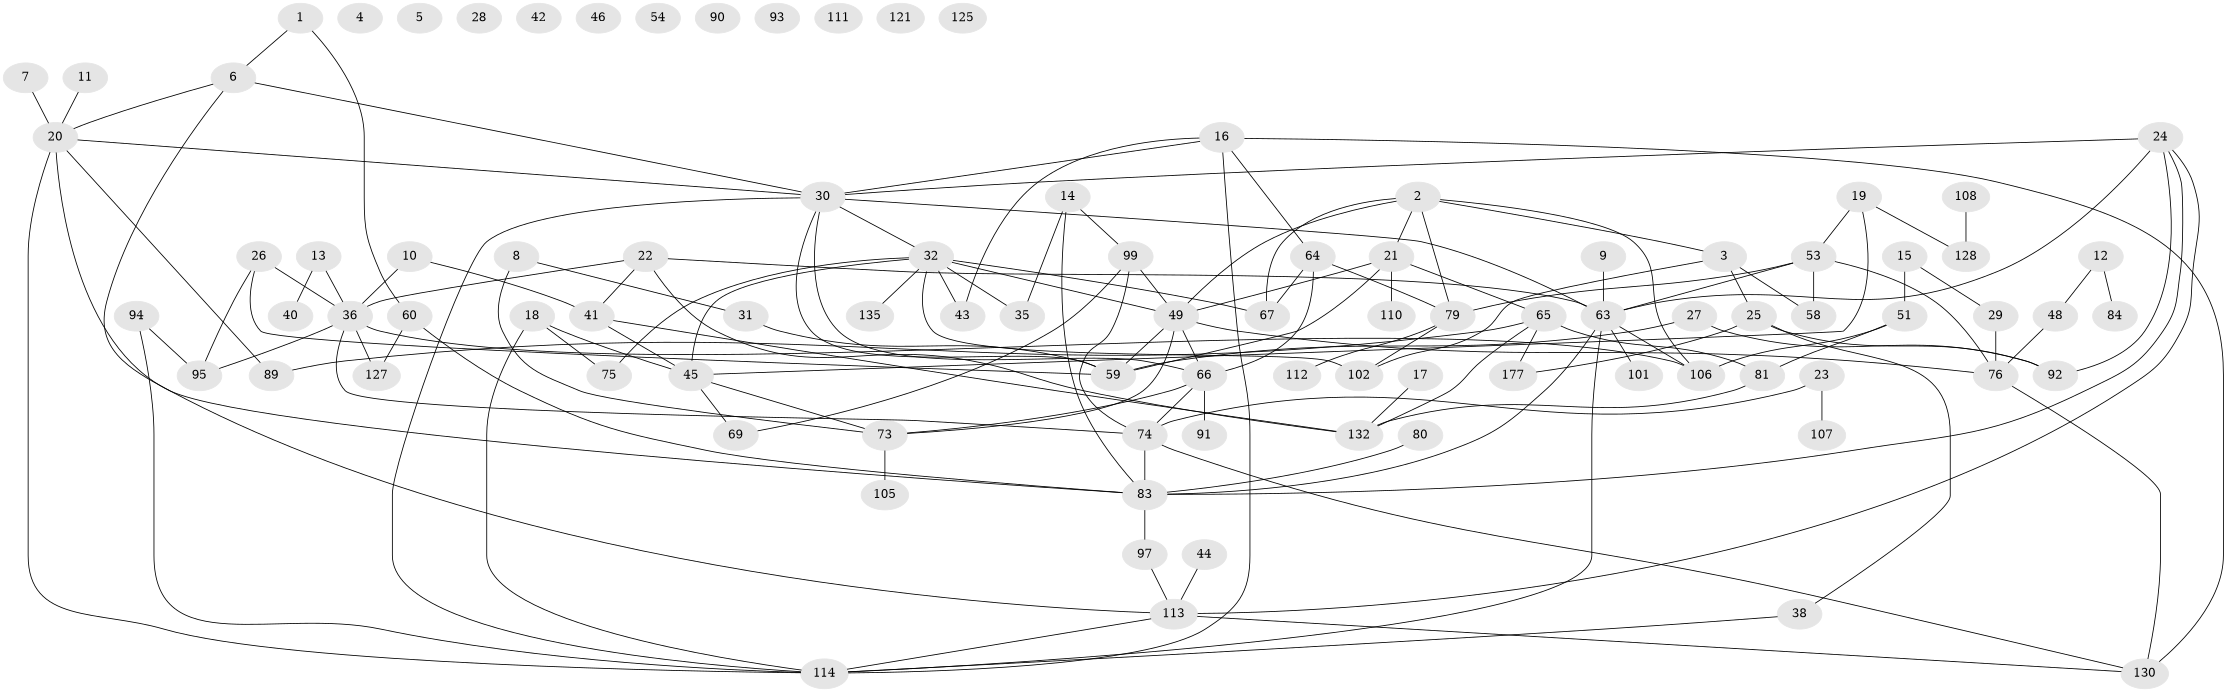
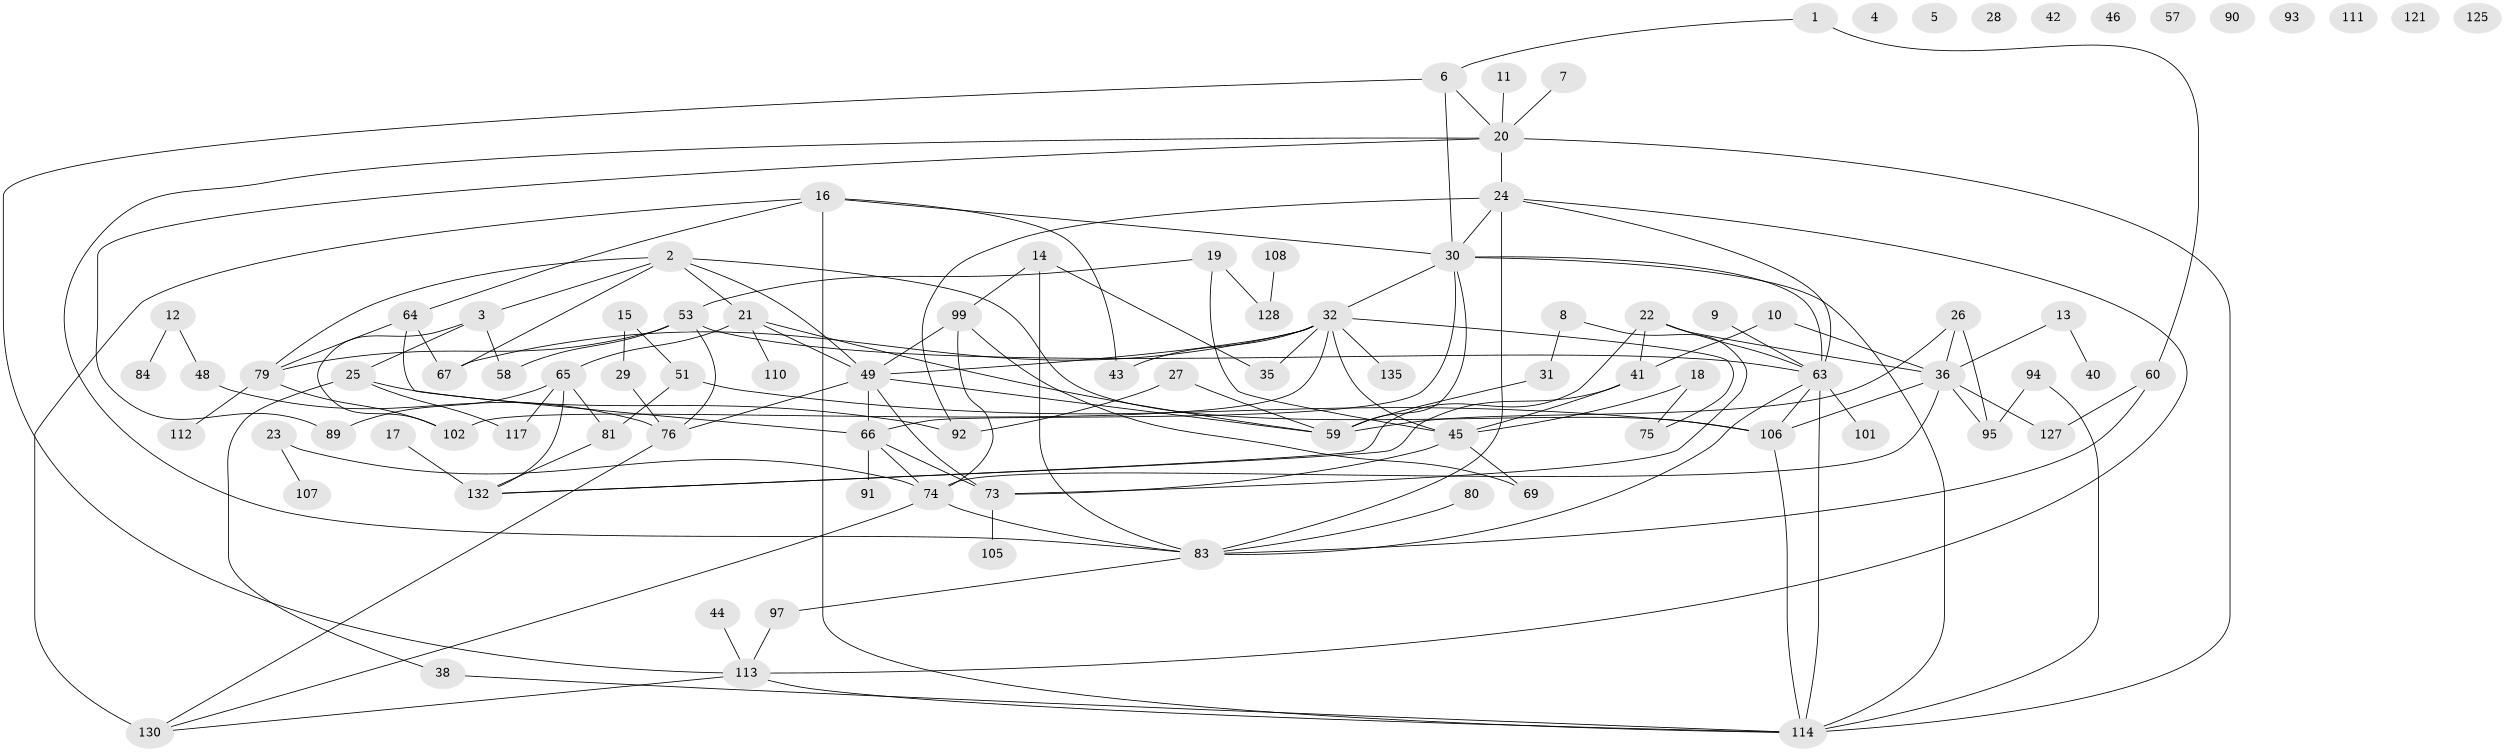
  graph {
    node [color=gray90 style=filled]
    6 [super="+100"]
    20 [super="+47"]
    30 [super="+52"]
    113 [super="+120"]
    1
    60
    83 [super="+134"]
    127
    2 [super="+126"]
    3 [super="+62"]
    21 [super="+34"]
    49 [super="+131"]
    67 [super="+99"]
    n14 [label=79 super="+87"]
    106
    25
    58 [super="+70"]
    102
    59 [super="+71"]
    65 [super="+86"]
    110
    73
    76 [super="+96"]
    66 [super="+98"]
    112
    114 [super="+133"]
    92
    38
-   117 [label=177]
+   117
    4
    5
    24 [super="+123"]
    89
    63 [super="+88"]
    32 [super="+119"]
    130
    7
    8 [super="+122"]
    31 [super="+85"]
    105
    101
    9
    36 [super="+68"]
    74 [super="+82"]
    95
    10
    41 [super="+103"]
    132
    45 [super="+55"]
    11 [super="+72"]
    12 [super="+50"]
    48
    84 [super="+108"]
    13
    40
    14 [super="+118"]
    35 [super="+115"]
    n58 [label=99 super="+56"]
    69
    97
    29 [super="+61"]
    15
    51 [super="+129"]
    81
    16 [super="+54"]
    43
    64 [super="+124"]
    17
    18 [super="+37"]
    75
    19 [super="+33"]
    53
    128
    22 [super="+116"]
    23
    107
    26 [super="+79"]
    27 [super="+78"]
    28
    135
    91
    42
    44
    46
-   57 [super="+104" label=54]
+   57 [super="+104"]
    80
    90
    93
    94
    n90 [label=108]
    111
    121
    125
    6 -- 20
    6 -- 30
    6 -- 113
    20 -- 83
    20 -- 114
-   20 -- 30
+   20 -- 24
    20 -- 89
    30 -- 59
    30 -- 66
    30 -- 114
    30 -- 63
    30 -- 32
    113 -- 114
    113 -- 130
    1 -- 6
    1 -- 60
    60 -- 83
    60 -- 127
    83 -- 97
    2 -- 3
    2 -- 21
    2 -- 49
    2 -- 67
    2 -- n14
    2 -- 106
    3 -- 25
    3 -- 58
    3 -- 102
    21 -- 49
    21 -- 59
    21 -- 65
    21 -- 110
    49 -- 59
    49 -- 73
    49 -- 76
    49 -- 66
    n14 -- 102
    n14 -- 112
-   18 -- 114
+   106 -- 114
    25 -- 92
    25 -- 38
    25 -- 117
    65 -- 117
    65 -- 89
    65 -- 132
    65 -- 81
    73 -- 105
    76 -- 130
    66 -- 73
    66 -- 74
    66 -- 91
    38 -- 114
    24 -- 30
    24 -- 113
    24 -- 83
    24 -- 92
    24 -- 63
    63 -- 83
    63 -- 106
    63 -- 114
    63 -- 101
    32 -- 49
    32 -- 67 [weight=2]
    32 -- 102
    32 -- 45
    32 -- 35
    32 -- 43
    32 -- 75
    32 -- 135
    7 -- 20
    8 -- 73
    8 -- 31
    31 -- 59 [weight=2]
    9 -- 63
    36 -- 127
    36 -- 106
    36 -- 74
    36 -- 95
    74 -- 83
    74 -- 130
    10 -- 36
    10 -- 41
    41 -- 132
    41 -- 45
    45 -- 73
    45 -- 69
    11 -- 20
    12 -- 48
    12 -- 84
    48 -- 76
    13 -- 36
    13 -- 40
    14 -- 83
    14 -- 35
    14 -- n58
    n58 -- 49 [weight=2]
    n58 -- 74
    n58 -- 69
    97 -- 113
    29 -- 76
    15 -- 29
    15 -- 51
    51 -- 106
    51 -- 81
    81 -- 132
    16 -- 30
    16 -- 114
    16 -- 130
    16 -- 43
    16 -- 64
    64 -- 67
    64 -- n14
    64 -- 66
    17 -- 132
    18 -- 45
    18 -- 75
    19 -- 45
    19 -- 53
    19 -- 128
    53 -- n14
    53 -- 58
    53 -- 76
    53 -- 63
    22 -- 63
    22 -- 36
    22 -- 41
    22 -- 132
    23 -- 74
    23 -- 107
    26 -- 59
    26 -- 36
    26 -- 95
    27 -- 59
    27 -- 92
    44 -- 113
    80 -- 83
    94 -- 114
    94 -- 95
    n90 -- 128
  }
